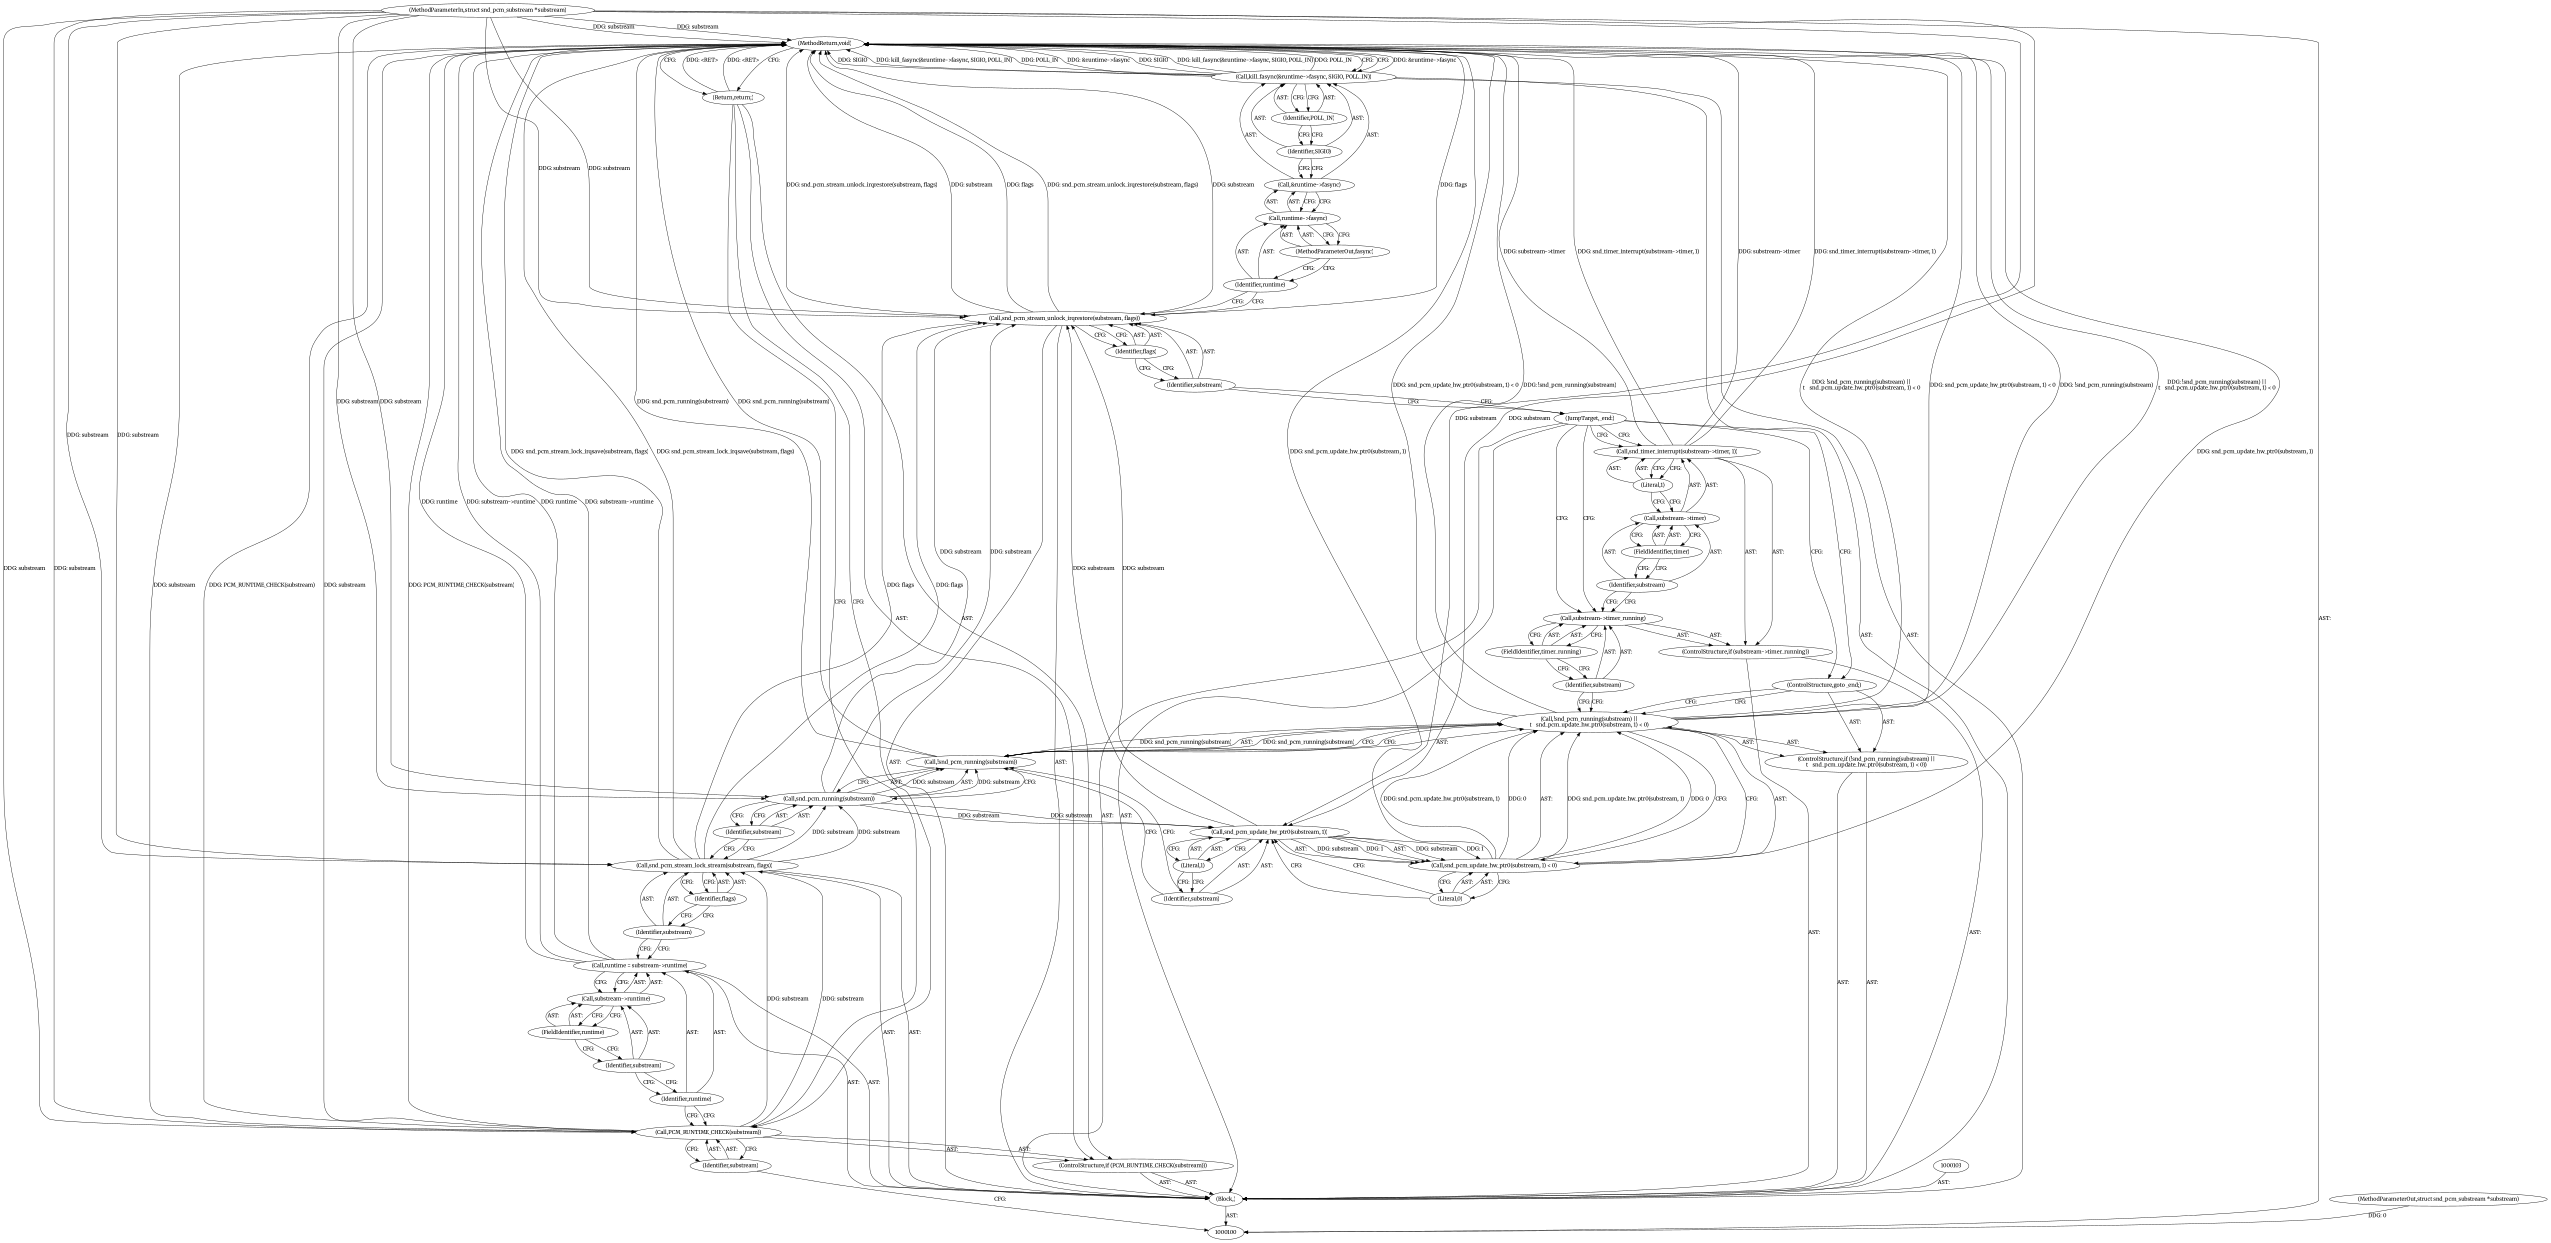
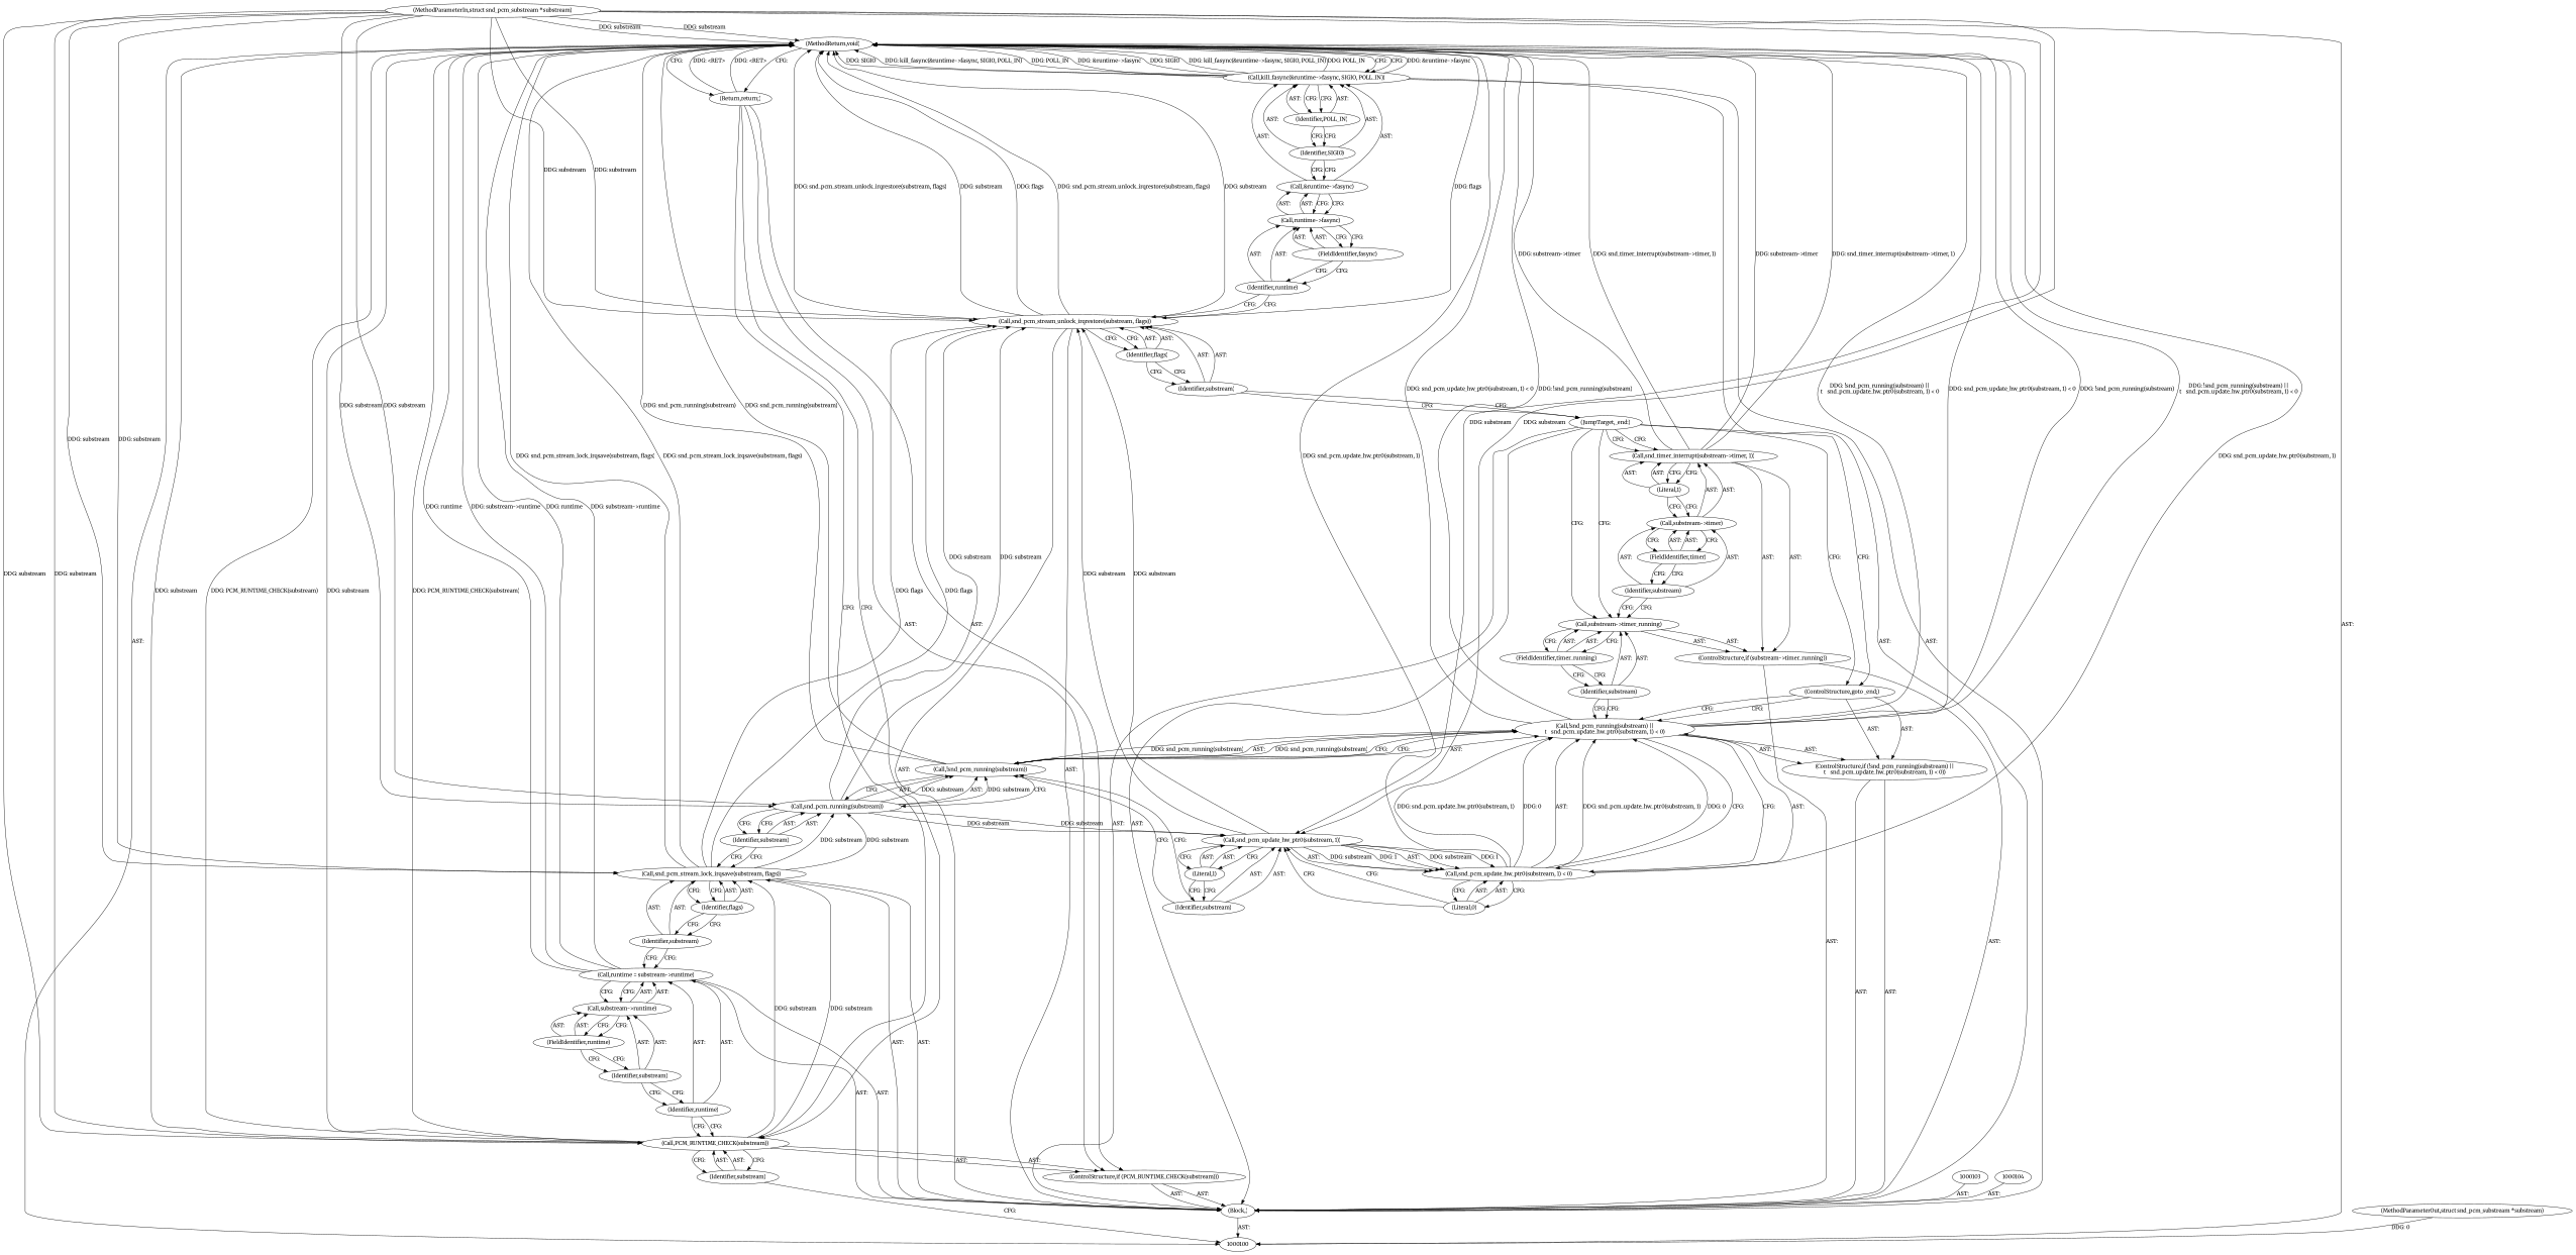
  digraph {
    fontname=Merriweather
    node [fontname=Merriweather]
    edge [fontname=Merriweather]
    n1 [label="(MethodReturn,void)"]
    n2 [label="(Call,kill_fasync(&runtime->fasync, SIGIO, POLL_IN))"]
    n3 [label="(Return,return;)"]
    1000100
    n5 [label="(Block,)"]
    n6 [label="(Identifier,POLL_IN)"]
    n7 [label="(Call,PCM_RUNTIME_CHECK(substream))"]
    n8 [label="(ControlStructure,if (PCM_RUNTIME_CHECK(substream)))"]
    n9 [label="(MethodParameterIn,struct snd_pcm_substream *substream)"]
-   n10 [label="(Call,snd_pcm_stream_lock_stream(substream, flags))"]
+   n10 [label="(Call,snd_pcm_stream_lock_irqsave(substream, flags))"]
    n11 [label="(Call,snd_pcm_running(substream))"]
    n12 [label="(Call,snd_pcm_update_hw_ptr0(substream, 1))"]
    n13 [label="(Call,snd_pcm_stream_unlock_irqrestore(substream, flags))"]
    n14 [label="(Identifier,flags)"]
    n15 [label="(Identifier,substream)"]
    n16 [label="(Call,!snd_pcm_running(substream))"]
    n17 [label="(Call,snd_pcm_update_hw_ptr0(substream, 1) < 0)"]
    n18 [label="(Literal,1)"]
    n19 [label="(Identifier,flags)"]
    n20 [label="(Identifier,substream)"]
    n21 [label="(MethodParameterOut,struct snd_pcm_substream *substream)"]
    n22 [label="(Identifier,substream)"]
    n23 [label="(Call,runtime = substream->runtime)"]
    n24 [label="(Call,substream->runtime)"]
    n25 [label="(ControlStructure,if (!snd_pcm_running(substream) ||\n\t    snd_pcm_update_hw_ptr0(substream, 1) < 0))"]
    n26 [label="(Call,!snd_pcm_running(substream) ||\n\t    snd_pcm_update_hw_ptr0(substream, 1) < 0)"]
    n27 [label="(Literal,0)"]
    n28 [label="(Identifier,substream)"]
    n29 [label="(ControlStructure,goto _end;)"]
    n30 [label="(ControlStructure,if (substream->timer_running))"]
    n31 [label="(FieldIdentifier,timer_running)"]
    n32 [label="(Call,substream->timer_running)"]
    n33 [label="(Identifier,substream)"]
    n34 [label="(Call,substream->timer)"]
    n35 [label="(Call,snd_timer_interrupt(substream->timer, 1))"]
    n36 [label="(FieldIdentifier,timer)"]
    n37 [label="(Literal,1)"]
    n38 [label="(Identifier,substream)"]
    n39 [label="(JumpTarget,_end:)"]
    n40 [label="(Identifier,substream)"]
    n41 [label="(Call,&runtime->fasync)"]
    n42 [label="(Call,runtime->fasync)"]
-   n43 [label="(MethodParameterOut,fasync)"]
+   n43 [label="(FieldIdentifier,fasync)"]
    n44 [label="(Identifier,runtime)"]
    n45 [label="(Identifier,SIGIO)"]
    n46 [label="(FieldIdentifier,runtime)"]
    n47 [label="(Identifier,runtime)"]
    n48 [label="(Identifier,substream)"]
    1000103
+   1000104
    n1 -> n2 [label="CFG: "]
    n1 -> n2 [label="CFG: "]
    n1 -> n3 [label="CFG: "]
    n1 -> n3 [label="CFG: "]
+   n1 -> 1000100 [label="AST: "]
    n2 -> n1 [label="DDG: &runtime->fasync"]
    n2 -> n1 [label="DDG: SIGIO"]
    n2 -> n1 [label="DDG: kill_fasync(&runtime->fasync, SIGIO, POLL_IN)"]
    n2 -> n1 [label="DDG: POLL_IN"]
    n2 -> n1 [label="DDG: &runtime->fasync"]
    n2 -> n1 [label="DDG: SIGIO"]
    n2 -> n1 [label="DDG: kill_fasync(&runtime->fasync, SIGIO, POLL_IN)"]
    n2 -> n1 [label="DDG: POLL_IN"]
    n2 -> n5 [label="AST: "]
    n2 -> n5 [label="AST: "]
    n2 -> n6 [label="CFG: "]
    n2 -> n6 [label="CFG: "]
    n3 -> n1 [label="DDG: <RET>"]
    n3 -> n1 [label="DDG: <RET>"]
    n3 -> n7 [label="CFG: "]
    n3 -> n7 [label="CFG: "]
    n3 -> n8 [label="AST: "]
    n3 -> n8 [label="AST: "]
    n5 -> 1000100 [label="AST: "]
    n6 -> n2 [label="AST: "]
    n6 -> n2 [label="AST: "]
    n6 -> n45 [label="CFG: "]
    n6 -> n45 [label="CFG: "]
    n7 -> n1 [label="DDG: substream"]
    n7 -> n1 [label="DDG: PCM_RUNTIME_CHECK(substream)"]
    n7 -> n1 [label="DDG: substream"]
    n7 -> n1 [label="DDG: PCM_RUNTIME_CHECK(substream)"]
    n7 -> n8 [label="AST: "]
    n7 -> n8 [label="AST: "]
    n7 -> n10 [label="DDG: substream"]
    n7 -> n10 [label="DDG: substream"]
    n7 -> n20 [label="CFG: "]
    n7 -> n20 [label="CFG: "]
    n8 -> n5 [label="AST: "]
    n8 -> n5 [label="AST: "]
    n9 -> n1 [label="DDG: substream"]
    n9 -> n1 [label="DDG: substream"]
    n9 -> 1000100 [label="AST: "]
    n9 -> n7 [label="DDG: substream"]
    n9 -> n7 [label="DDG: substream"]
    n9 -> n10 [label="DDG: substream"]
    n9 -> n10 [label="DDG: substream"]
    n9 -> n11 [label="DDG: substream"]
    n9 -> n11 [label="DDG: substream"]
    n9 -> n12 [label="DDG: substream"]
    n9 -> n12 [label="DDG: substream"]
    n9 -> n13 [label="DDG: substream"]
    n9 -> n13 [label="DDG: substream"]
    n10 -> n1 [label="DDG: snd_pcm_stream_lock_irqsave(substream, flags)"]
    n10 -> n1 [label="DDG: snd_pcm_stream_lock_irqsave(substream, flags)"]
    n10 -> n5 [label="AST: "]
    n10 -> n5 [label="AST: "]
    n10 -> n11 [label="DDG: substream"]
    n10 -> n11 [label="DDG: substream"]
    n10 -> n13 [label="DDG: flags"]
    n10 -> n13 [label="DDG: flags"]
    n10 -> n14 [label="CFG: "]
    n10 -> n14 [label="CFG: "]
    n11 -> n12 [label="DDG: substream"]
    n11 -> n12 [label="DDG: substream"]
    n11 -> n13 [label="DDG: substream"]
    n11 -> n13 [label="DDG: substream"]
    n11 -> n15 [label="CFG: "]
    n11 -> n15 [label="CFG: "]
    n11 -> n16 [label="AST: "]
    n11 -> n16 [label="DDG: substream"]
    n11 -> n16 [label="AST: "]
    n11 -> n16 [label="DDG: substream"]
    n12 -> n13 [label="DDG: substream"]
    n12 -> n13 [label="DDG: substream"]
    n12 -> n17 [label="AST: "]
    n12 -> n17 [label="DDG: substream"]
    n12 -> n17 [label="DDG: 1"]
    n12 -> n17 [label="AST: "]
    n12 -> n17 [label="DDG: substream"]
    n12 -> n17 [label="DDG: 1"]
    n12 -> n18 [label="CFG: "]
    n12 -> n18 [label="CFG: "]
    n13 -> n1 [label="DDG: flags"]
    n13 -> n1 [label="DDG: snd_pcm_stream_unlock_irqrestore(substream, flags)"]
    n13 -> n1 [label="DDG: substream"]
    n13 -> n1 [label="DDG: flags"]
    n13 -> n1 [label="DDG: snd_pcm_stream_unlock_irqrestore(substream, flags)"]
    n13 -> n1 [label="DDG: substream"]
    n13 -> n5 [label="AST: "]
    n13 -> n5 [label="AST: "]
    n13 -> n19 [label="CFG: "]
    n13 -> n19 [label="CFG: "]
    n14 -> n10 [label="AST: "]
    n14 -> n10 [label="AST: "]
    n14 -> n22 [label="CFG: "]
    n14 -> n22 [label="CFG: "]
    n15 -> n10 [label="CFG: "]
    n15 -> n10 [label="CFG: "]
    n15 -> n11 [label="AST: "]
    n15 -> n11 [label="AST: "]
    n16 -> n1 [label="DDG: snd_pcm_running(substream)"]
    n16 -> n1 [label="DDG: snd_pcm_running(substream)"]
    n16 -> n11 [label="CFG: "]
    n16 -> n11 [label="CFG: "]
    n16 -> n26 [label="AST: "]
    n16 -> n26 [label="DDG: snd_pcm_running(substream)"]
    n16 -> n26 [label="AST: "]
    n16 -> n26 [label="DDG: snd_pcm_running(substream)"]
    n17 -> n1 [label="DDG: snd_pcm_update_hw_ptr0(substream, 1)"]
    n17 -> n1 [label="DDG: snd_pcm_update_hw_ptr0(substream, 1)"]
    n17 -> n26 [label="AST: "]
    n17 -> n26 [label="DDG: snd_pcm_update_hw_ptr0(substream, 1)"]
    n17 -> n26 [label="DDG: 0"]
    n17 -> n26 [label="AST: "]
    n17 -> n26 [label="DDG: snd_pcm_update_hw_ptr0(substream, 1)"]
    n17 -> n26 [label="DDG: 0"]
    n17 -> n27 [label="CFG: "]
    n17 -> n27 [label="CFG: "]
    n18 -> n12 [label="AST: "]
    n18 -> n12 [label="AST: "]
    n18 -> n28 [label="CFG: "]
    n18 -> n28 [label="CFG: "]
    n19 -> n13 [label="AST: "]
    n19 -> n13 [label="AST: "]
    n19 -> n40 [label="CFG: "]
    n19 -> n40 [label="CFG: "]
    n20 -> 1000100 [label="CFG: "]
    n20 -> n7 [label="AST: "]
    n20 -> n7 [label="AST: "]
    n21 -> 1000100 [label="DDG: 0"]
    n22 -> n10 [label="AST: "]
    n22 -> n10 [label="AST: "]
    n22 -> n23 [label="CFG: "]
    n22 -> n23 [label="CFG: "]
    n23 -> n1 [label="DDG: runtime"]
    n23 -> n1 [label="DDG: substream->runtime"]
    n23 -> n1 [label="DDG: runtime"]
    n23 -> n1 [label="DDG: substream->runtime"]
    n23 -> n5 [label="AST: "]
    n23 -> n5 [label="AST: "]
    n23 -> n24 [label="CFG: "]
    n23 -> n24 [label="CFG: "]
    n24 -> n23 [label="AST: "]
    n24 -> n23 [label="AST: "]
    n24 -> n46 [label="CFG: "]
    n24 -> n46 [label="CFG: "]
    n25 -> n5 [label="AST: "]
    n25 -> n5 [label="AST: "]
    n26 -> n1 [label="DDG: !snd_pcm_running(substream) ||\n\t    snd_pcm_update_hw_ptr0(substream, 1) < 0"]
    n26 -> n1 [label="DDG: snd_pcm_update_hw_ptr0(substream, 1) < 0"]
    n26 -> n1 [label="DDG: !snd_pcm_running(substream)"]
    n26 -> n1 [label="DDG: !snd_pcm_running(substream) ||\n\t    snd_pcm_update_hw_ptr0(substream, 1) < 0"]
    n26 -> n1 [label="DDG: snd_pcm_update_hw_ptr0(substream, 1) < 0"]
    n26 -> n1 [label="DDG: !snd_pcm_running(substream)"]
    n26 -> n16 [label="CFG: "]
    n26 -> n16 [label="CFG: "]
    n26 -> n17 [label="CFG: "]
    n26 -> n17 [label="CFG: "]
    n26 -> n25 [label="AST: "]
    n26 -> n25 [label="AST: "]
    n27 -> n12 [label="CFG: "]
    n27 -> n12 [label="CFG: "]
    n27 -> n17 [label="AST: "]
    n27 -> n17 [label="AST: "]
    n28 -> n12 [label="AST: "]
    n28 -> n12 [label="AST: "]
    n28 -> n16 [label="CFG: "]
    n28 -> n16 [label="CFG: "]
    n29 -> n25 [label="AST: "]
    n29 -> n25 [label="AST: "]
    n29 -> n26 [label="CFG: "]
    n29 -> n26 [label="CFG: "]
    n30 -> n5 [label="AST: "]
    n30 -> n5 [label="AST: "]
    n31 -> n32 [label="AST: "]
    n31 -> n32 [label="AST: "]
    n31 -> n33 [label="CFG: "]
    n31 -> n33 [label="CFG: "]
    n32 -> n30 [label="AST: "]
    n32 -> n30 [label="AST: "]
    n32 -> n31 [label="CFG: "]
    n32 -> n31 [label="CFG: "]
    n33 -> n26 [label="CFG: "]
    n33 -> n26 [label="CFG: "]
    n33 -> n32 [label="AST: "]
    n33 -> n32 [label="AST: "]
    n34 -> n35 [label="AST: "]
    n34 -> n35 [label="AST: "]
    n34 -> n36 [label="CFG: "]
    n34 -> n36 [label="CFG: "]
    n35 -> n1 [label="DDG: substream->timer"]
    n35 -> n1 [label="DDG: snd_timer_interrupt(substream->timer, 1)"]
    n35 -> n1 [label="DDG: substream->timer"]
    n35 -> n1 [label="DDG: snd_timer_interrupt(substream->timer, 1)"]
    n35 -> n30 [label="AST: "]
    n35 -> n30 [label="AST: "]
    n35 -> n37 [label="CFG: "]
    n35 -> n37 [label="CFG: "]
    n36 -> n34 [label="AST: "]
    n36 -> n34 [label="AST: "]
    n36 -> n38 [label="CFG: "]
    n36 -> n38 [label="CFG: "]
    n37 -> n34 [label="CFG: "]
    n37 -> n34 [label="CFG: "]
    n37 -> n35 [label="AST: "]
    n37 -> n35 [label="AST: "]
    n38 -> n32 [label="CFG: "]
    n38 -> n32 [label="CFG: "]
    n38 -> n34 [label="AST: "]
    n38 -> n34 [label="AST: "]
    n39 -> n5 [label="AST: "]
    n39 -> n5 [label="AST: "]
    n39 -> n29 [label="CFG: "]
    n39 -> n29 [label="CFG: "]
    n39 -> n32 [label="CFG: "]
    n39 -> n32 [label="CFG: "]
    n39 -> n35 [label="CFG: "]
    n39 -> n35 [label="CFG: "]
    n40 -> n13 [label="AST: "]
    n40 -> n13 [label="AST: "]
    n40 -> n39 [label="CFG: "]
    n40 -> n39 [label="CFG: "]
    n41 -> n2 [label="AST: "]
    n41 -> n2 [label="AST: "]
    n41 -> n42 [label="CFG: "]
    n41 -> n42 [label="CFG: "]
    n42 -> n41 [label="AST: "]
    n42 -> n41 [label="AST: "]
    n42 -> n43 [label="CFG: "]
    n42 -> n43 [label="CFG: "]
    n43 -> n42 [label="AST: "]
    n43 -> n42 [label="AST: "]
    n43 -> n44 [label="CFG: "]
    n43 -> n44 [label="CFG: "]
    n44 -> n13 [label="CFG: "]
    n44 -> n13 [label="CFG: "]
    n44 -> n42 [label="AST: "]
    n44 -> n42 [label="AST: "]
    n45 -> n2 [label="AST: "]
    n45 -> n2 [label="AST: "]
    n45 -> n41 [label="CFG: "]
    n45 -> n41 [label="CFG: "]
    n46 -> n24 [label="AST: "]
    n46 -> n24 [label="AST: "]
    n46 -> n48 [label="CFG: "]
    n46 -> n48 [label="CFG: "]
    n47 -> n7 [label="CFG: "]
    n47 -> n7 [label="CFG: "]
    n47 -> n23 [label="AST: "]
    n47 -> n23 [label="AST: "]
    n48 -> n24 [label="AST: "]
    n48 -> n24 [label="AST: "]
    n48 -> n47 [label="CFG: "]
    n48 -> n47 [label="CFG: "]
    1000103 -> n5 [label="AST: "]
+   1000104 -> n5 [label="AST: "]
  }
